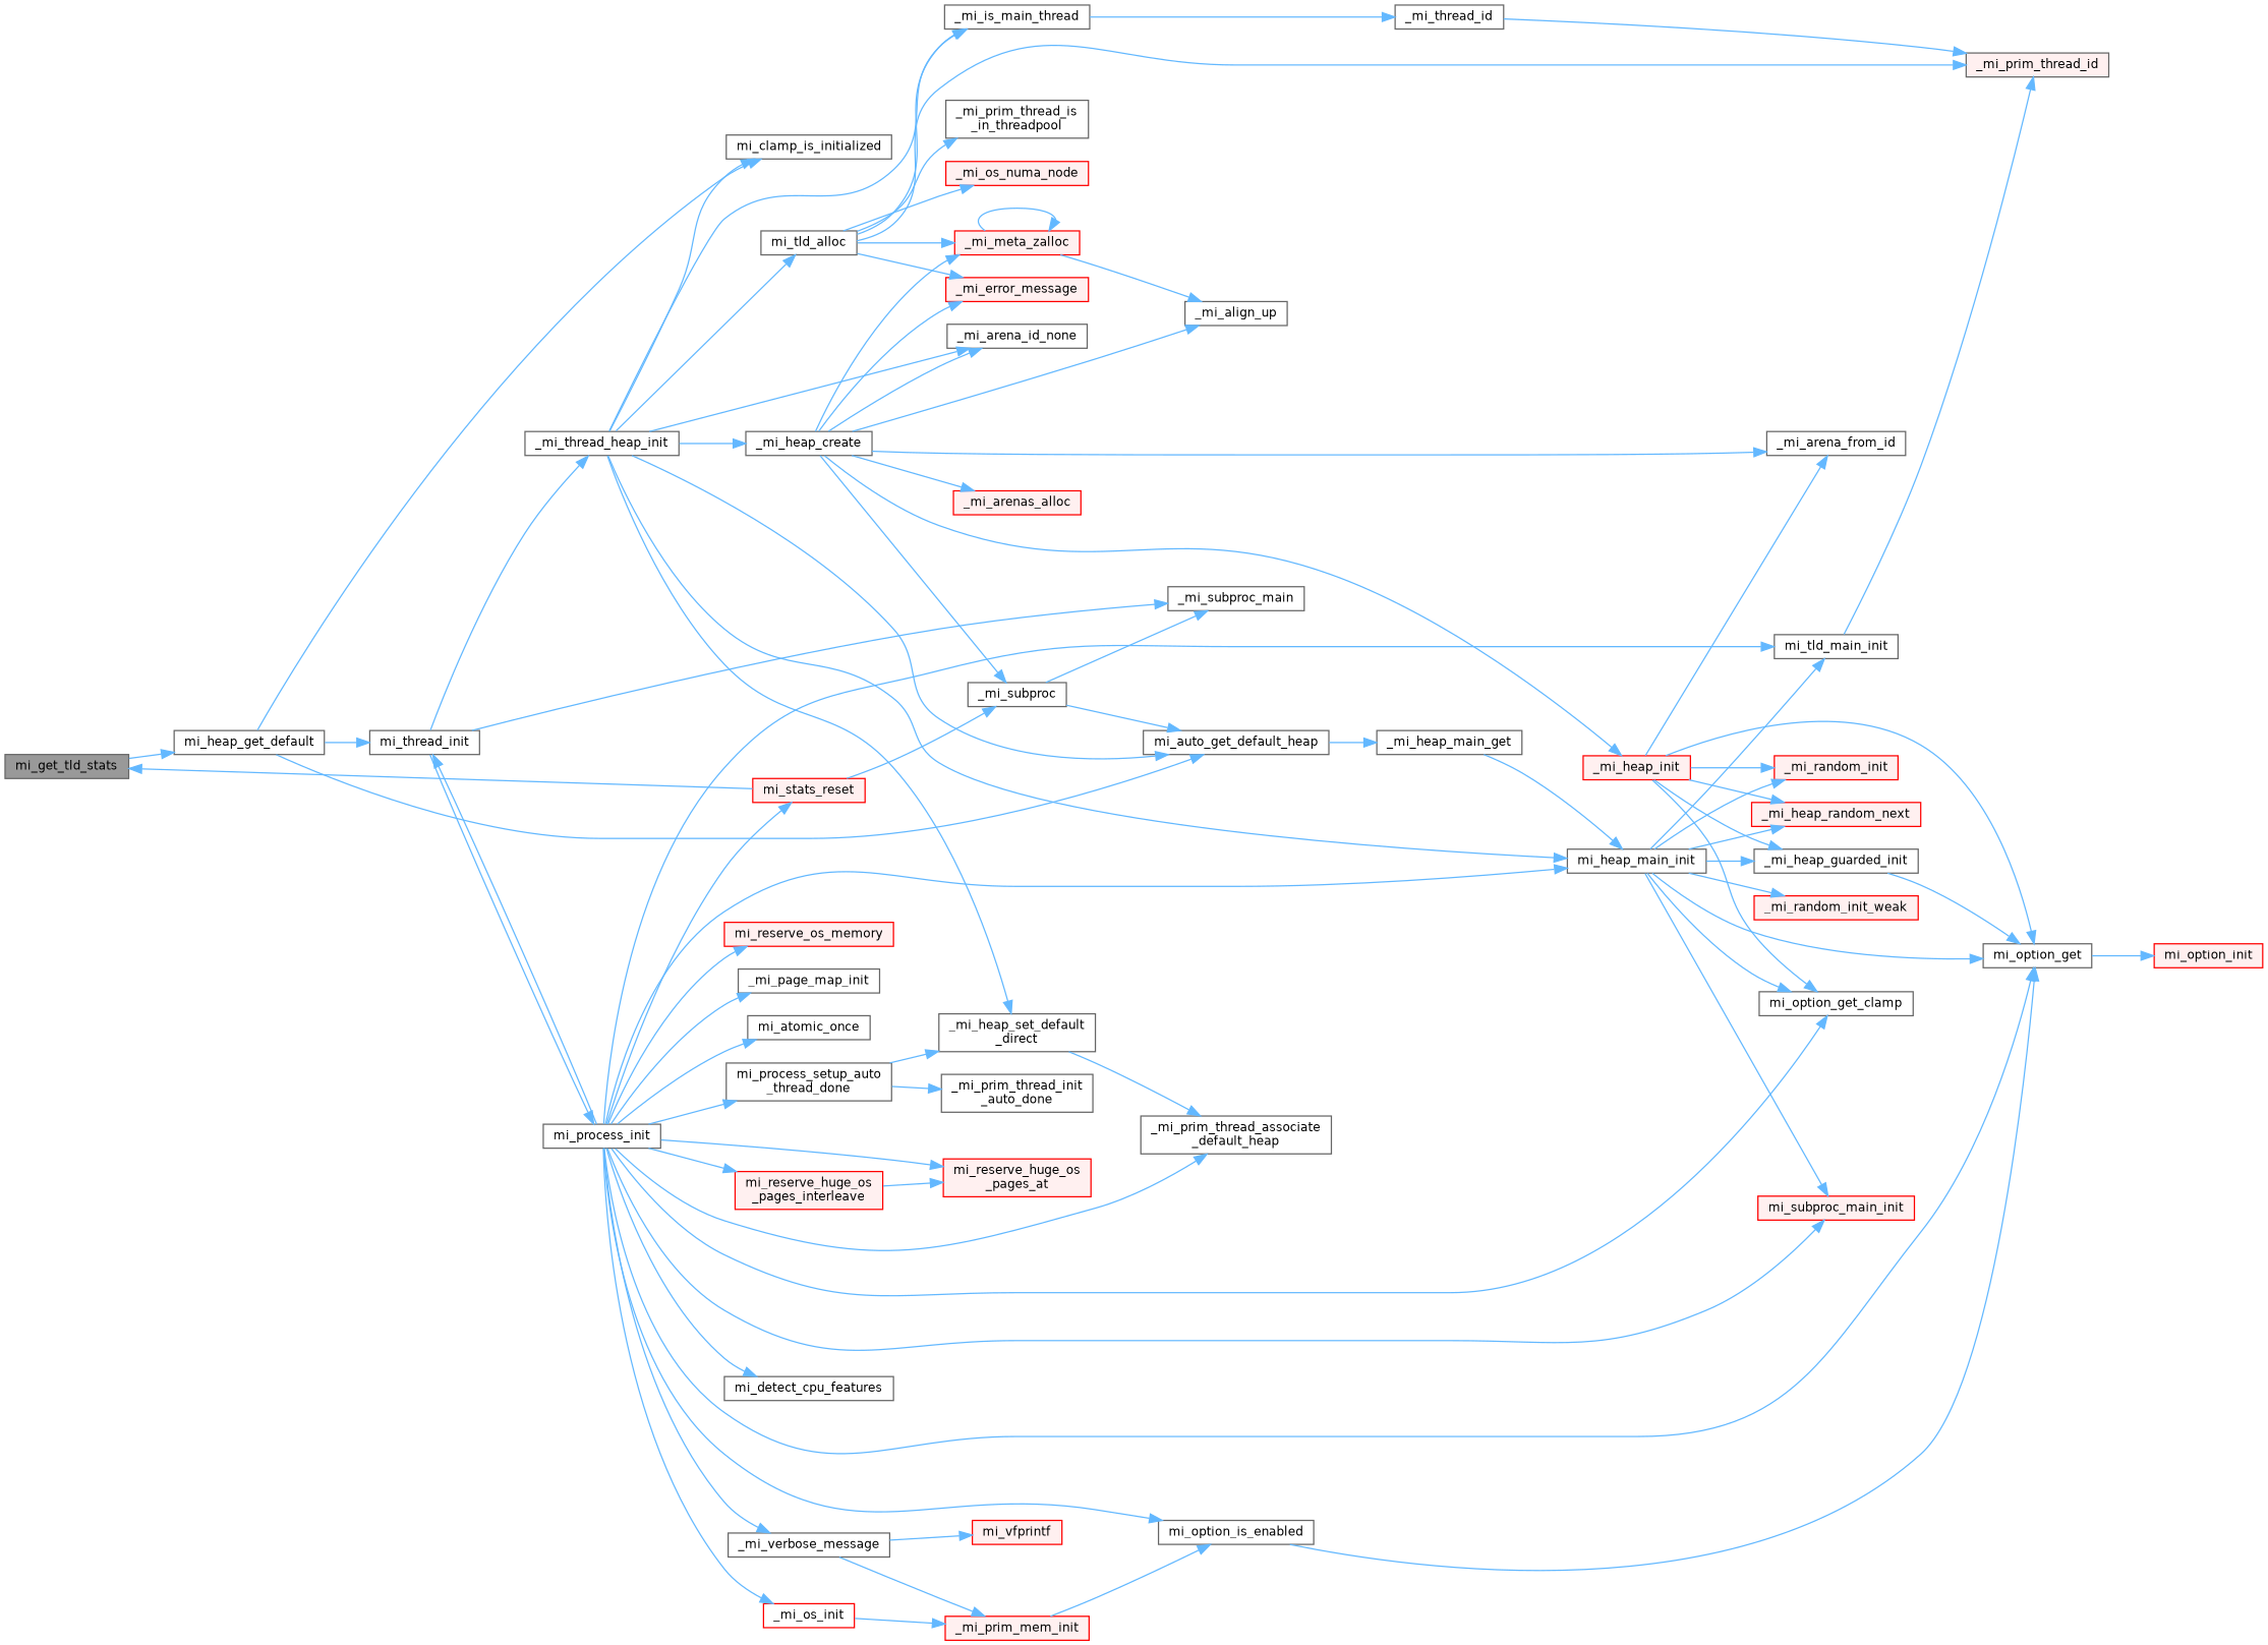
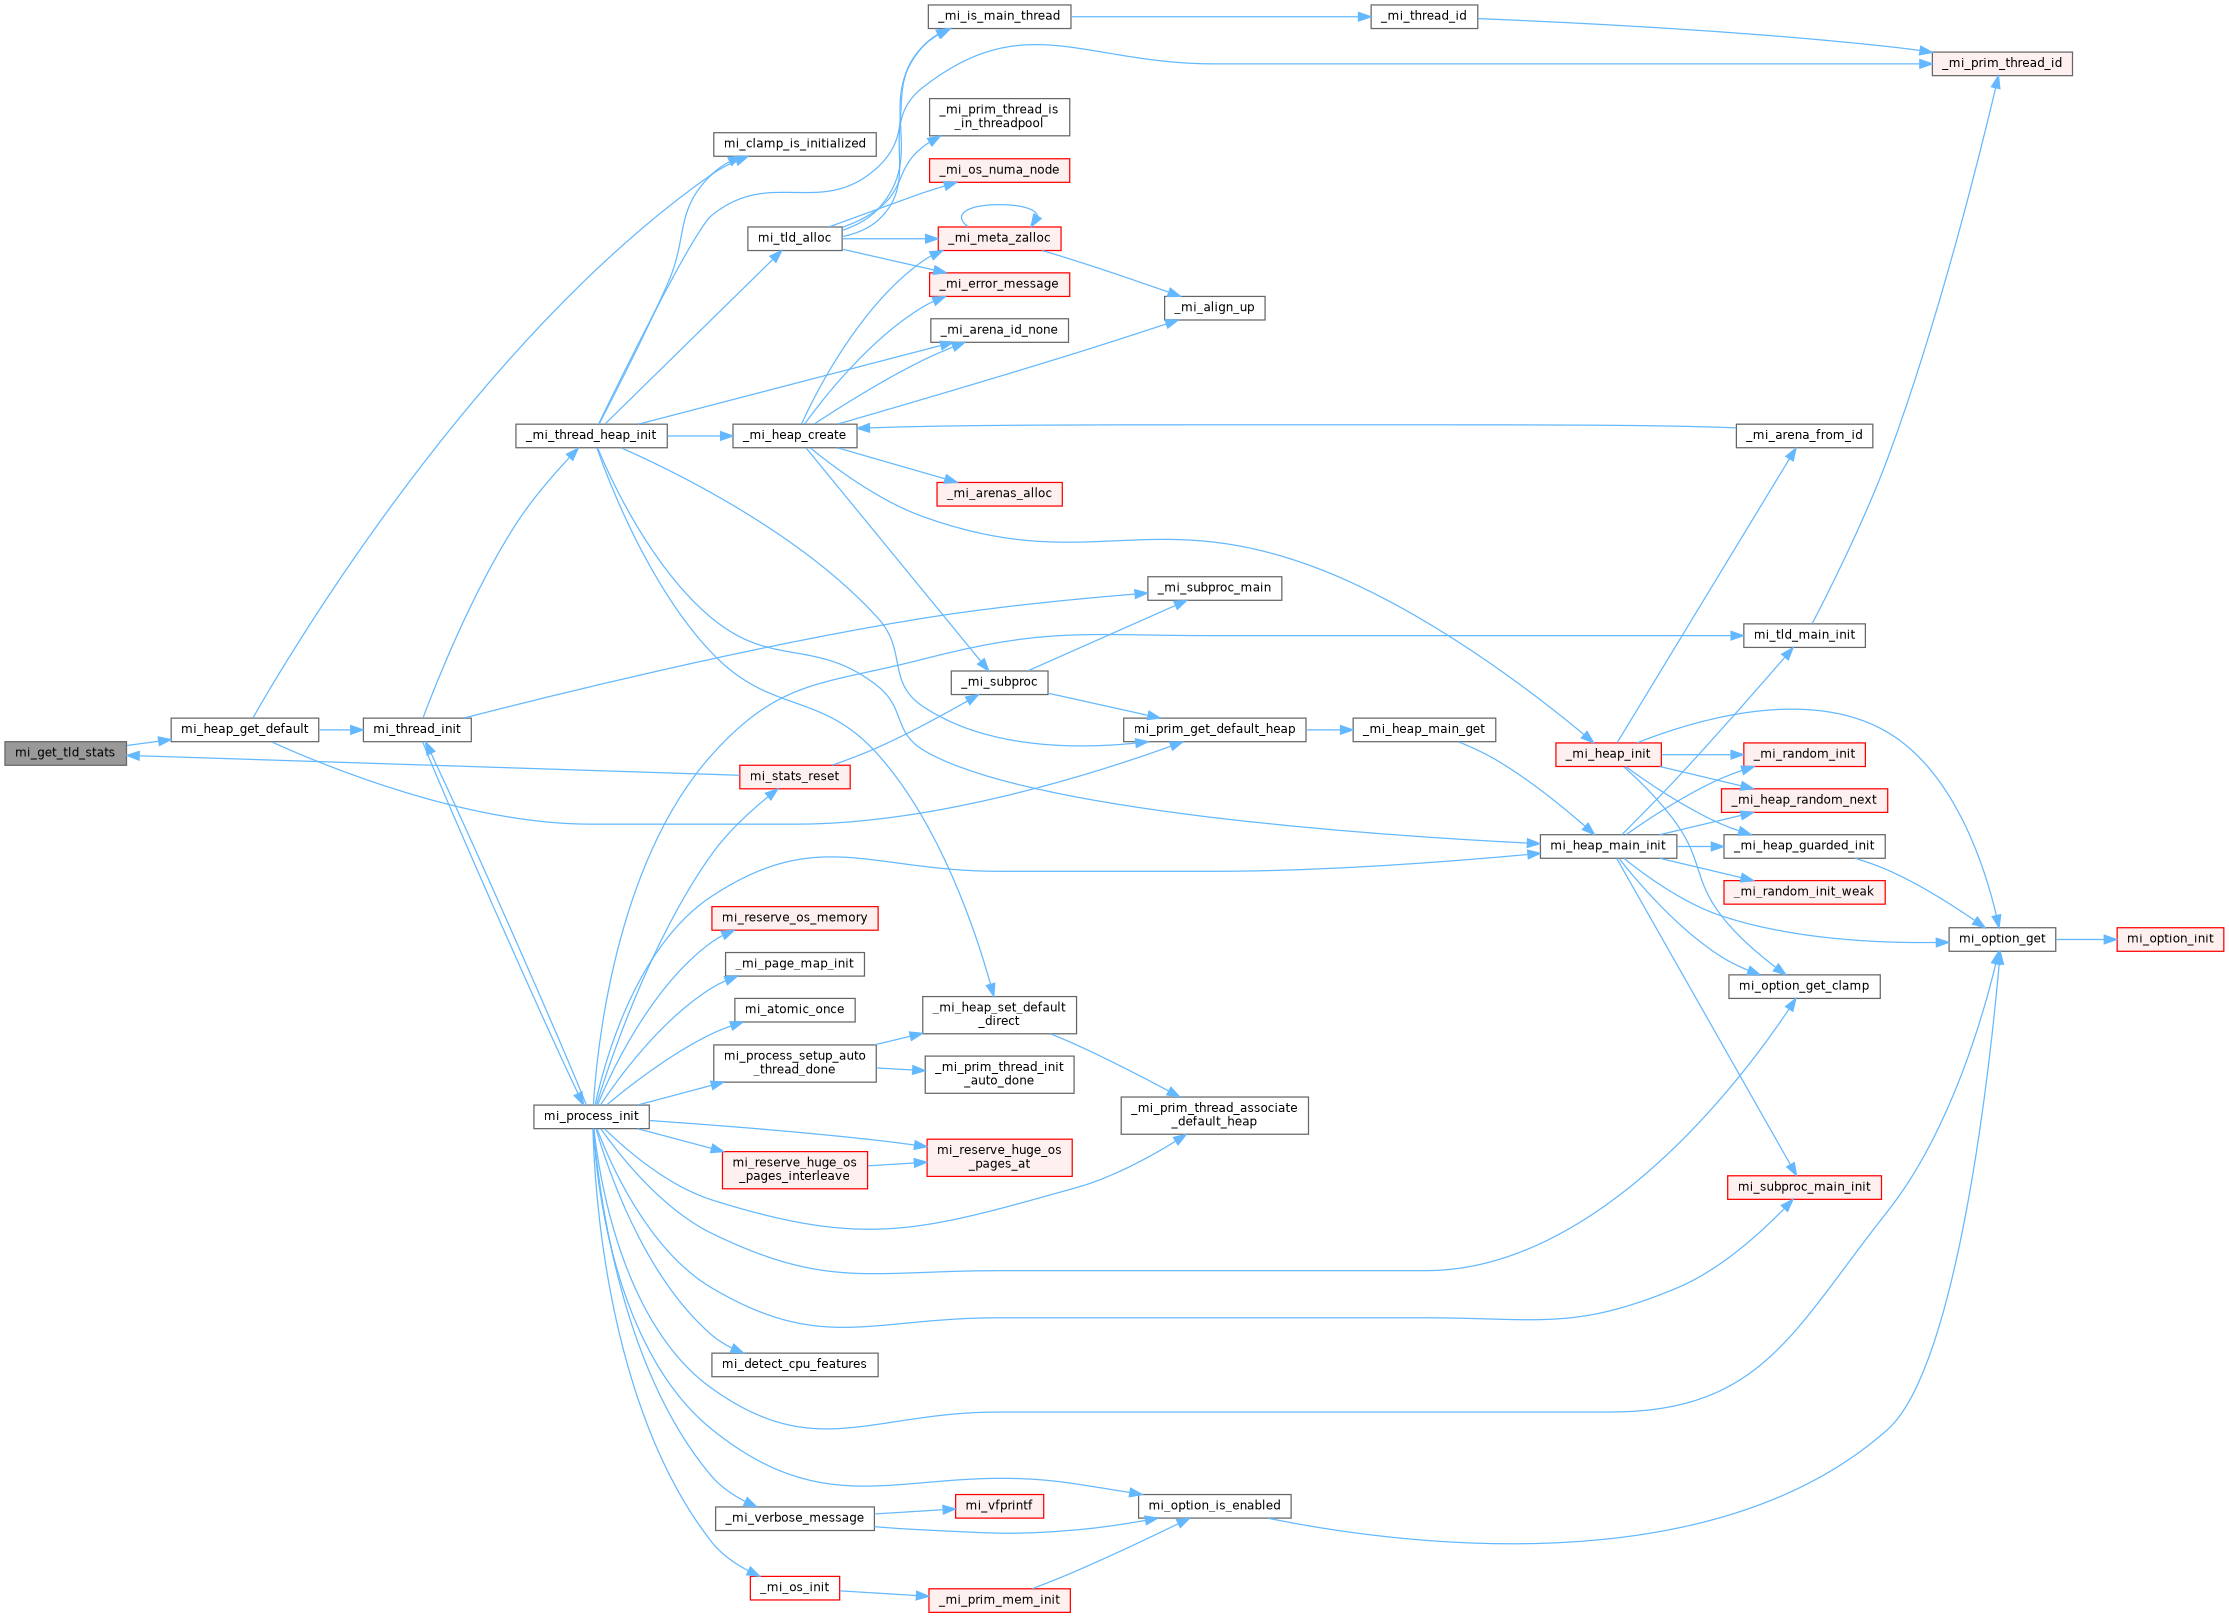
  digraph {
    rankdir=LR
    node [color=grey40 fillcolor=white fontname=Helvetica fontsize=10 shape=box style=filled]
    edge [color=steelblue1 fontname=Helvetica fontsize=10 labelfontname=Helvetica labelfontsize=10 style=solid]
    n1 [color=gray40 fillcolor=grey60 fontcolor=black height=0.2 label=mi_get_tld_stats width=0.4]
    n2 [height=0.2 label=mi_heap_get_default width=0.4]
    n3 [height=0.2 label=mi_clamp_is_initialized width=0.4]
-   n4 [height=0.2 label=mi_auto_get_default_heap width=0.4]
+   n4 [height=0.2 label=mi_prim_get_default_heap width=0.4]
    n5 [height=0.2 label=mi_thread_init width=0.4]
    n6 [height=0.2 label=_mi_heap_main_get width=0.4]
    n7 [height=0.2 label=_mi_subproc_main width=0.4]
    n8 [height=0.2 label=_mi_thread_heap_init width=0.4]
    n9 [height=0.2 label=mi_process_init width=0.4]
    n10 [height=0.2 label=mi_heap_main_init width=0.4]
    n11 [height=0.2 label=_mi_heap_guarded_init width=0.4]
    n12 [color=red fillcolor="#FFF0F0" height=0.2 label=_mi_heap_random_next width=0.4]
    n13 [color=red fillcolor="#FFF0F0" height=0.2 label=_mi_random_init width=0.4]
    n14 [color=red fillcolor="#FFF0F0" height=0.2 label=_mi_random_init_weak width=0.4]
    n15 [height=0.2 label=mi_option_get width=0.4]
    n16 [height=0.2 label=mi_option_get_clamp width=0.4]
    n17 [color=red fillcolor="#FFF0F0" height=0.2 label=mi_subproc_main_init width=0.4]
    n18 [height=0.2 label=mi_tld_main_init width=0.4]
    n19 [color=red fillcolor="#FFF0F0" height=0.2 label=mi_option_init width=0.4]
    n20 [fillcolor="#FFF0F0" height=0.2 label=_mi_prim_thread_id width=0.4]
    n21 [height=0.2 label=_mi_arena_id_none width=0.4]
    n22 [height=0.2 label=_mi_heap_create width=0.4]
    n23 [height=0.2 label="_mi_heap_set_default\l_direct" width=0.4]
    n24 [height=0.2 label=_mi_is_main_thread width=0.4]
    n25 [height=0.2 label=mi_tld_alloc width=0.4]
    n26 [height=0.2 label="_mi_prim_thread_associate\l_default_heap" width=0.4]
    n27 [color=red height=0.2 label=_mi_os_init width=0.4]
    n28 [height=0.2 label=mi_option_is_enabled width=0.4]
    n29 [height=0.2 label=_mi_page_map_init width=0.4]
    n30 [height=0.2 label=_mi_verbose_message width=0.4]
    n31 [height=0.2 label=mi_atomic_once width=0.4]
    n32 [height=0.2 label=mi_detect_cpu_features width=0.4]
    n33 [height=0.2 label="mi_process_setup_auto\l_thread_done" width=0.4]
    n34 [color=red fillcolor="#FFF0F0" height=0.2 label="mi_reserve_huge_os\l_pages_at" width=0.4]
    n35 [color=red fillcolor="#FFF0F0" height=0.2 label="mi_reserve_huge_os\l_pages_interleave" width=0.4]
    n36 [color=red fillcolor="#FFF0F0" height=0.2 label=mi_reserve_os_memory width=0.4]
    n37 [color=red fillcolor="#FFF0F0" height=0.2 label=mi_stats_reset width=0.4]
    n38 [height=0.2 label=_mi_align_up width=0.4]
    n39 [height=0.2 label=_mi_arena_from_id width=0.4]
    n40 [color=red fillcolor="#FFF0F0" height=0.2 label=_mi_arenas_alloc width=0.4]
    n41 [color=red fillcolor="#FFF0F0" height=0.2 label=_mi_error_message width=0.4]
    n42 [color=red fillcolor="#FFF0F0" height=0.2 label=_mi_heap_init width=0.4]
    n43 [color=red fillcolor="#FFF0F0" height=0.2 label=_mi_meta_zalloc width=0.4]
    n44 [height=0.2 label=_mi_subproc width=0.4]
    n45 [height=0.2 label=_mi_thread_id width=0.4]
    n46 [color=red fillcolor="#FFF0F0" height=0.2 label=_mi_os_numa_node width=0.4]
    n47 [height=0.2 label="_mi_prim_thread_is\l_in_threadpool" width=0.4]
    n48 [color=red fillcolor="#FFF0F0" height=0.2 label=_mi_prim_mem_init width=0.4]
    n49 [color=red fillcolor="#FFF0F0" height=0.2 label=mi_vfprintf width=0.4]
    n50 [height=0.2 label="_mi_prim_thread_init\l_auto_done" width=0.4]
    n1 -> n2
    n2 -> n3
    n2 -> n4
    n2 -> n5
    n4 -> n6
    n5 -> n7
    n5 -> n8
    n5 -> n9
    n6 -> n10
    n8 -> n3
    n8 -> n4
    n8 -> n10
    n8 -> n21
    n8 -> n22
    n8 -> n23
    n8 -> n24
    n8 -> n25
    n9 -> n5
    n9 -> n10
    n9 -> n15
    n9 -> n16
    n9 -> n17
    n9 -> n18
    n9 -> n26
    n9 -> n27
    n9 -> n28
    n9 -> n29
    n9 -> n30
    n9 -> n31
    n9 -> n32
    n9 -> n33
    n9 -> n34
    n9 -> n35
    n9 -> n36
    n9 -> n37
    n10 -> n11
    n10 -> n12
    n10 -> n13
    n10 -> n14
    n10 -> n15
    n10 -> n16
    n10 -> n17
    n10 -> n18
    n11 -> n15
    n15 -> n19
    n18 -> n20
    n22 -> n21
    n22 -> n38
-   n22 -> n39
+   n39 -> n22
    n22 -> n40
    n22 -> n41
    n22 -> n42
    n22 -> n43
    n22 -> n44
    n23 -> n26
    n24 -> n45
    n25 -> n20
    n25 -> n24
    n25 -> n41
    n25 -> n43
    n25 -> n46
    n25 -> n47
    n27 -> n48
    n28 -> n15
-   n30 -> n48
+   n30 -> n28
    n30 -> n49
    n33 -> n23
    n33 -> n50
    n35 -> n34
    n37 -> n1
    n37 -> n44
    n42 -> n11
    n42 -> n12
    n42 -> n13
    n42 -> n15
    n42 -> n16
    n42 -> n39
    n43 -> n38
    n43 -> n43
    n44 -> n4
    n44 -> n7
    n45 -> n20
    n48 -> n28
  }
